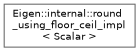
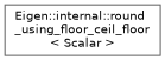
  digraph {
    rankdir=LR
-   n1 [color=grey40 fillcolor=white fontname=Helvetica fontsize=10 height=0.2 label="Eigen::internal::round\l_using_floor_ceil_impl\l\< Scalar \>" shape=box style=filled width=0.4]
+   n1 [color=grey40 fillcolor=white fontname=Helvetica fontsize=10 height=0.2 label="Eigen::internal::round\l_using_floor_ceil_floor\l\< Scalar \>" shape=box style=filled width=0.4]
  }
